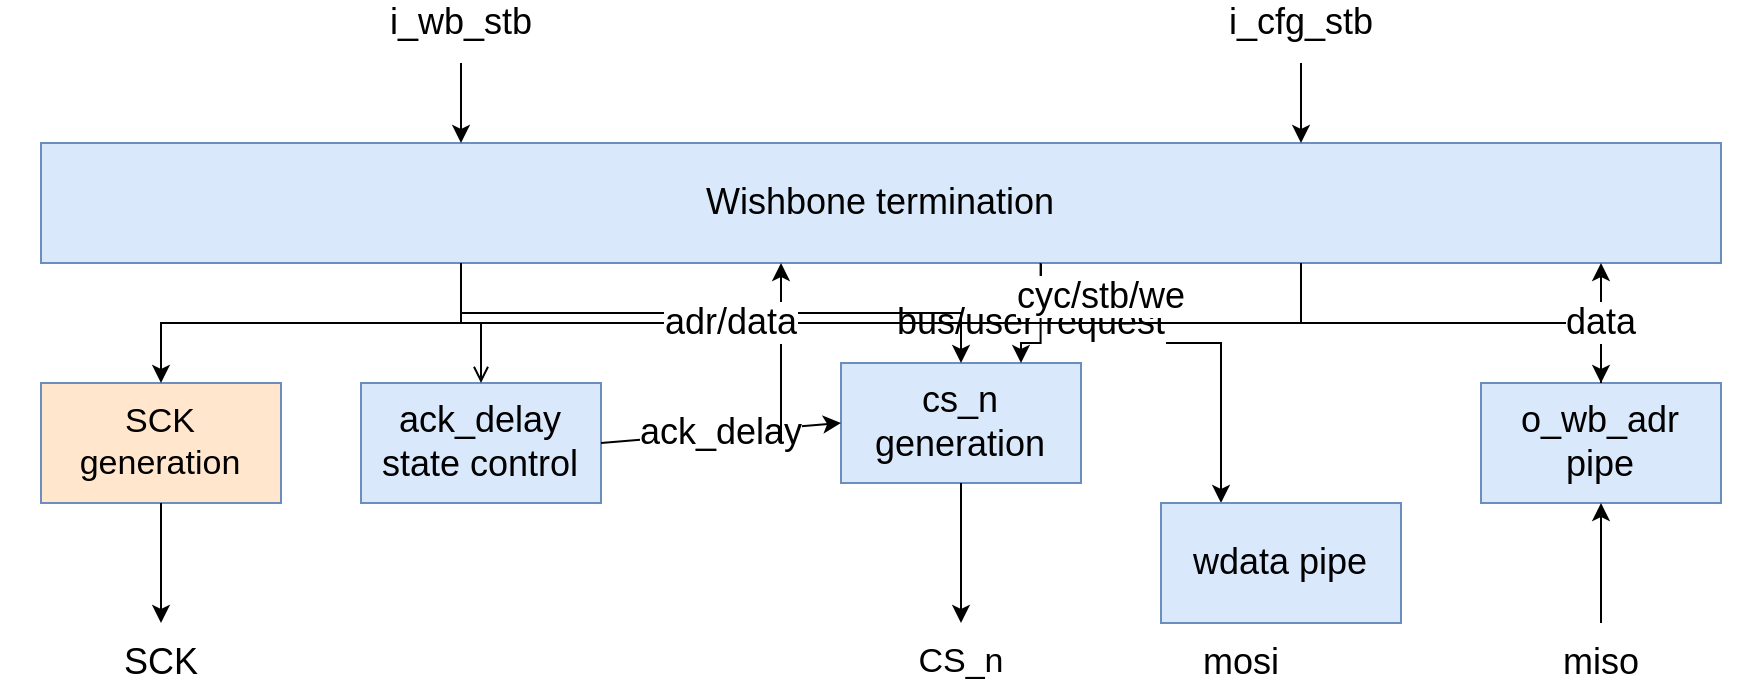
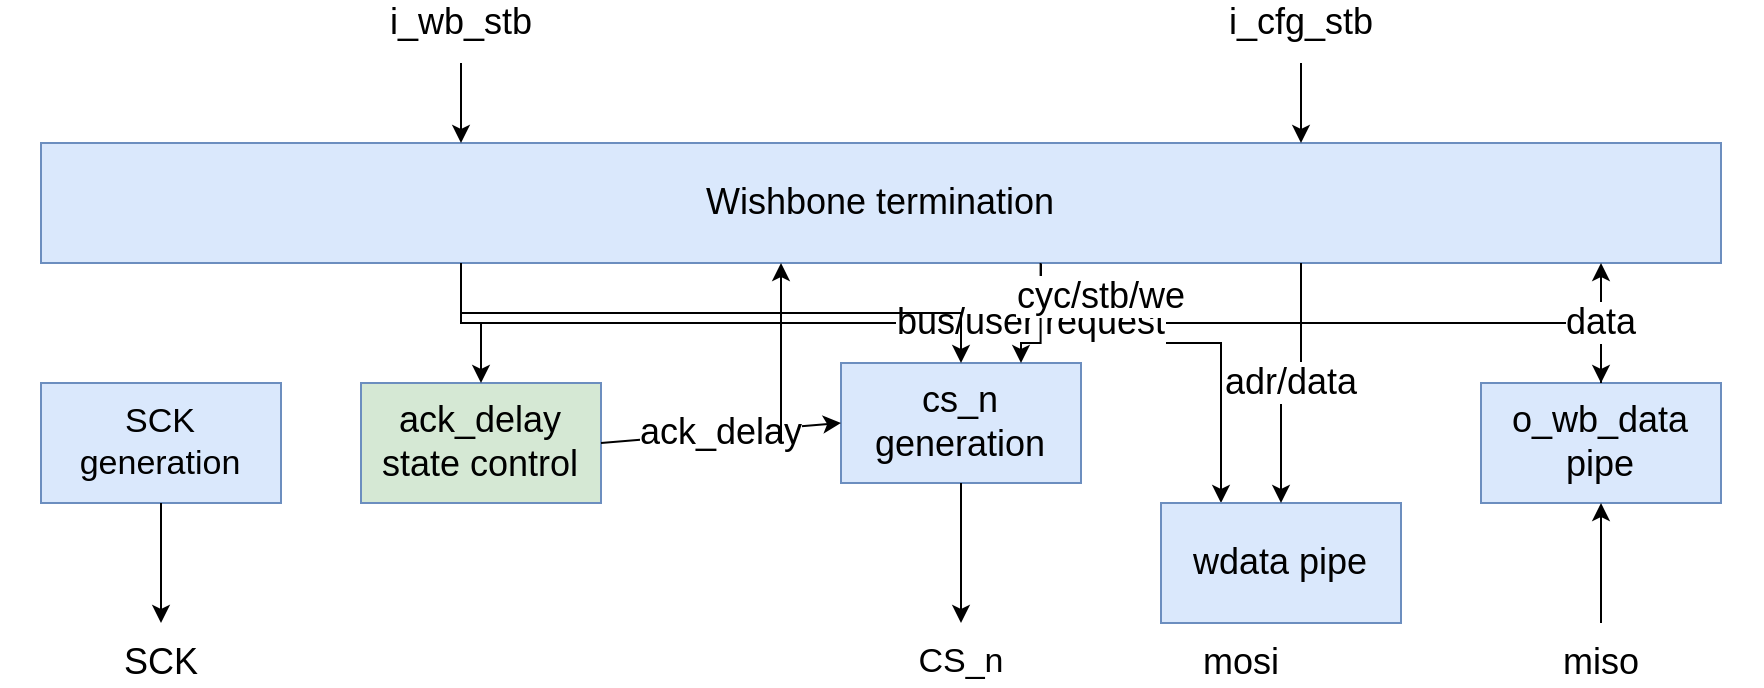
  <mxCell id="0" />
  <mxCell id="1" parent="0" />
  <mxCell id="2" value="" style="endArrow=classic;html=1;rounded=0;entryX=0.25;entryY=0;entryDx=0;entryDy=0;edgeStyle=orthogonalEdgeStyle;" edge="1" parent="1" target="5"><mxGeometry width="50" height="50" relative="1" as="geometry"><mxPoint x="520" y="120" as="sourcePoint" /><mxPoint x="570" y="70" as="targetPoint" /><Array as="points"><mxPoint x="520" y="160" /><mxPoint x="610" y="160" /></Array></mxGeometry></mxCell>
- <mxCell id="3" value="SCK generation" style="rounded=0;whiteSpace=wrap;html=1;fontSize=17;fillColor=#ffe6cc;strokeColor=#6c8ebf;" vertex="1" parent="1"><mxGeometry x="20" y="180" width="120" height="60" as="geometry" /></mxCell>
- <mxCell id="4" value="ack_delay&lt;div style=&quot;font-size: 18px;&quot;&gt;state control&lt;/div&gt;" style="rounded=0;whiteSpace=wrap;html=1;fontSize=18;fillColor=#dae8fc;strokeColor=#6c8ebf;" vertex="1" parent="1"><mxGeometry x="180" y="180" width="120" height="60" as="geometry" /></mxCell>
+ <mxCell id="3" value="SCK generation" style="rounded=0;whiteSpace=wrap;html=1;fontSize=17;fillColor=#dae8fc;strokeColor=#6c8ebf;" vertex="1" parent="1"><mxGeometry x="20" y="180" width="120" height="60" as="geometry" /></mxCell>
+ <mxCell id="4" value="ack_delay&lt;div style=&quot;font-size: 18px;&quot;&gt;state control&lt;/div&gt;" style="rounded=0;whiteSpace=wrap;html=1;fontSize=18;fillColor=#d5e8d4;strokeColor=#6c8ebf;" vertex="1" parent="1"><mxGeometry x="180" y="180" width="120" height="60" as="geometry" /></mxCell>
  <mxCell id="5" value="wdata pipe" style="rounded=0;whiteSpace=wrap;html=1;fontSize=18;fillColor=#dae8fc;strokeColor=#6c8ebf;" vertex="1" parent="1"><mxGeometry x="580" y="240" width="120" height="60" as="geometry" /></mxCell>
- <mxCell id="6" value="o_wb_adr pipe" style="rounded=0;whiteSpace=wrap;html=1;fontSize=18;fillColor=#dae8fc;strokeColor=#6c8ebf;" vertex="1" parent="1"><mxGeometry x="740" y="180" width="120" height="60" as="geometry" /></mxCell>
+ <mxCell id="6" value="o_wb_data pipe" style="rounded=0;whiteSpace=wrap;html=1;fontSize=18;fillColor=#dae8fc;strokeColor=#6c8ebf;" vertex="1" parent="1"><mxGeometry x="740" y="180" width="120" height="60" as="geometry" /></mxCell>
  <mxCell id="7" value="cs_n generation" style="rounded=0;whiteSpace=wrap;html=1;fontSize=18;fillColor=#dae8fc;strokeColor=#6c8ebf;" vertex="1" parent="1"><mxGeometry x="420" y="170" width="120" height="60" as="geometry" /></mxCell>
  <mxCell id="8" value="Wishbone termination" style="rounded=0;whiteSpace=wrap;html=1;fontSize=18;fillColor=#dae8fc;strokeColor=#6c8ebf;" vertex="1" parent="1"><mxGeometry x="20" y="60" width="840" height="60" as="geometry" /></mxCell>
  <mxCell id="9" value="SCK" style="endArrow=classic;html=1;rounded=0;exitX=0.5;exitY=1;exitDx=0;exitDy=0;fontSize=18;" edge="1" parent="1" source="3"><mxGeometry x="1" y="20" width="50" height="50" relative="1" as="geometry"><mxPoint x="100" y="400" as="sourcePoint" /><mxPoint x="80" y="300" as="targetPoint" /><mxPoint x="-20" y="20" as="offset" /></mxGeometry></mxCell>
  <mxCell id="10" value="ack_delay" style="endArrow=classic;html=1;rounded=0;entryX=0;entryY=0.5;entryDx=0;entryDy=0;fontSize=18;" edge="1" parent="1" target="7"><mxGeometry width="50" height="50" relative="1" as="geometry"><mxPoint x="300" y="210" as="sourcePoint" /><mxPoint x="350" y="160" as="targetPoint" /></mxGeometry></mxCell>
  <mxCell id="11" value="" style="endArrow=classic;html=1;rounded=0;" edge="1" parent="1"><mxGeometry width="50" height="50" relative="1" as="geometry"><mxPoint x="390" y="210" as="sourcePoint" /><mxPoint x="390" y="120" as="targetPoint" /></mxGeometry></mxCell>
  <mxCell id="12" value="CS_n" style="endArrow=classic;html=1;rounded=0;exitX=0.5;exitY=1;exitDx=0;exitDy=0;fontSize=17;" edge="1" parent="1" source="7"><mxGeometry x="1" y="20" width="50" height="50" relative="1" as="geometry"><mxPoint x="480" y="360" as="sourcePoint" /><mxPoint x="480" y="300" as="targetPoint" /><mxPoint x="-20" y="20" as="offset" /></mxGeometry></mxCell>
  <mxCell id="13" value="mosi" style="endArrow=classic;html=1;rounded=0;exitX=0.5;exitY=1;exitDx=0;exitDy=0;fontSize=18;" edge="1" parent="1" source="5"><mxGeometry x="1" y="20" width="50" height="50" relative="1" as="geometry"><mxPoint x="690" y="400" as="sourcePoint" /><mxPoint x="640" y="300" as="targetPoint" /><mxPoint x="-20" y="20" as="offset" /></mxGeometry></mxCell>
  <mxCell id="14" value="miso" style="endArrow=classic;html=1;rounded=0;entryX=0.5;entryY=1;entryDx=0;entryDy=0;fontSize=18;" edge="1" parent="1" target="6"><mxGeometry x="-1" y="-20" width="50" height="50" relative="1" as="geometry"><mxPoint x="800" y="300" as="sourcePoint" /><mxPoint x="850" y="250" as="targetPoint" /><mxPoint x="-20" y="20" as="offset" /></mxGeometry></mxCell>
  <mxCell id="15" value="bus/user request" style="endArrow=classic;html=1;rounded=0;edgeStyle=orthogonalEdgeStyle;exitX=0.25;exitY=1;exitDx=0;exitDy=0;fontSize=18;" edge="1" parent="1" source="8" target="6"><mxGeometry width="50" height="50" relative="1" as="geometry"><mxPoint x="150" y="460" as="sourcePoint" /><mxPoint x="200" y="410" as="targetPoint" /></mxGeometry></mxCell>
- <mxCell id="16" value="" style="endArrow=open;html=1;rounded=0;entryX=0.5;entryY=0;entryDx=0;entryDy=0;edgeStyle=orthogonalEdgeStyle;exitX=0.25;exitY=1;exitDx=0;exitDy=0;" edge="1" parent="1" source="8" target="4"><mxGeometry width="50" height="50" relative="1" as="geometry"><mxPoint x="260" y="120" as="sourcePoint" /><mxPoint x="460" y="600" as="targetPoint" /></mxGeometry></mxCell>
+ <mxCell id="16" value="" style="endArrow=classic;html=1;rounded=0;entryX=0.5;entryY=0;entryDx=0;entryDy=0;edgeStyle=orthogonalEdgeStyle;exitX=0.25;exitY=1;exitDx=0;exitDy=0;" edge="1" parent="1" source="8" target="4"><mxGeometry width="50" height="50" relative="1" as="geometry"><mxPoint x="260" y="120" as="sourcePoint" /><mxPoint x="460" y="600" as="targetPoint" /></mxGeometry></mxCell>
  <mxCell id="17" value="" style="endArrow=classic;html=1;rounded=0;exitX=0.25;exitY=1;exitDx=0;exitDy=0;entryX=0.5;entryY=0;entryDx=0;entryDy=0;edgeStyle=orthogonalEdgeStyle;" edge="1" parent="1" source="8" target="7"><mxGeometry width="50" height="50" relative="1" as="geometry"><mxPoint x="350" y="470" as="sourcePoint" /><mxPoint x="400" y="420" as="targetPoint" /></mxGeometry></mxCell>
- <mxCell id="18" value="adr/data" style="endArrow=classic;html=1;rounded=0;exitX=0.75;exitY=1;exitDx=0;exitDy=0;edgeStyle=orthogonalEdgeStyle;fontSize=18;" edge="1" parent="1" source="8" target="3"><mxGeometry width="50" height="50" relative="1" as="geometry"><mxPoint x="610" y="440" as="sourcePoint" /><mxPoint x="660" y="390" as="targetPoint" /></mxGeometry></mxCell>
+ <mxCell id="18" value="adr/data" style="endArrow=classic;html=1;rounded=0;exitX=0.75;exitY=1;exitDx=0;exitDy=0;entryX=0.5;entryY=0;entryDx=0;entryDy=0;edgeStyle=orthogonalEdgeStyle;fontSize=18;" edge="1" parent="1" source="8" target="5"><mxGeometry width="50" height="50" relative="1" as="geometry"><mxPoint x="610" y="440" as="sourcePoint" /><mxPoint x="660" y="390" as="targetPoint" /></mxGeometry></mxCell>
  <mxCell id="19" value="data" style="endArrow=classic;html=1;rounded=0;edgeStyle=orthogonalEdgeStyle;fontSize=18;" edge="1" parent="1"><mxGeometry width="50" height="50" relative="1" as="geometry"><mxPoint x="800" y="180" as="sourcePoint" /><mxPoint x="800" y="120" as="targetPoint" /></mxGeometry></mxCell>
  <mxCell id="20" value="cyc/stb/we" style="endArrow=classic;html=1;rounded=0;entryX=0.75;entryY=0;entryDx=0;entryDy=0;exitX=0.595;exitY=1;exitDx=0;exitDy=0;exitPerimeter=0;edgeStyle=orthogonalEdgeStyle;fontSize=18;" edge="1" parent="1" source="8" target="7"><mxGeometry x="-0.427" y="30" width="50" height="50" relative="1" as="geometry"><mxPoint x="510" y="130" as="sourcePoint" /><mxPoint x="550" y="70" as="targetPoint" /><Array as="points"><mxPoint x="520" y="160" /><mxPoint x="510" y="160" /></Array><mxPoint as="offset" /></mxGeometry></mxCell>
  <mxCell id="21" value="i_wb_stb" style="endArrow=classic;html=1;rounded=0;entryX=0.25;entryY=0;entryDx=0;entryDy=0;fontSize=18;" edge="1" parent="1" target="8"><mxGeometry x="-1" y="20" width="50" height="50" relative="1" as="geometry"><mxPoint x="230" y="20" as="sourcePoint" /><mxPoint x="350" y="-40" as="targetPoint" /><mxPoint x="-20" y="-20" as="offset" /></mxGeometry></mxCell>
  <mxCell id="22" value="i_cfg_stb" style="endArrow=classic;html=1;rounded=0;entryX=0.75;entryY=0;entryDx=0;entryDy=0;fontSize=18;" edge="1" parent="1" target="8"><mxGeometry x="-1" y="-20" width="50" height="50" relative="1" as="geometry"><mxPoint x="650" y="20" as="sourcePoint" /><mxPoint x="650" as="targetPoint" y="-20" /><mxPoint x="20" y="-20" as="offset" /></mxGeometry></mxCell>
